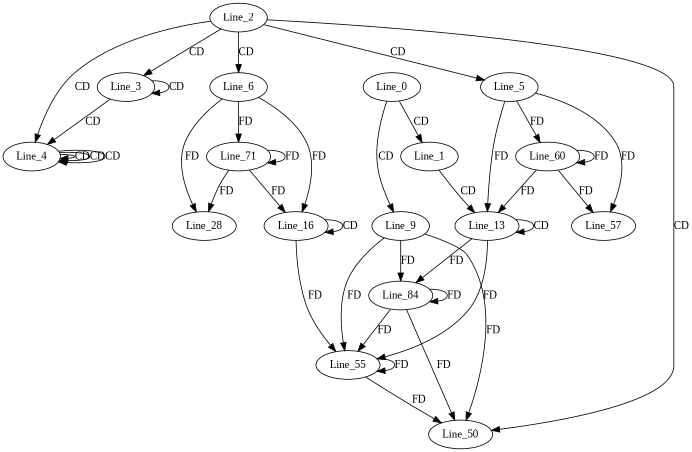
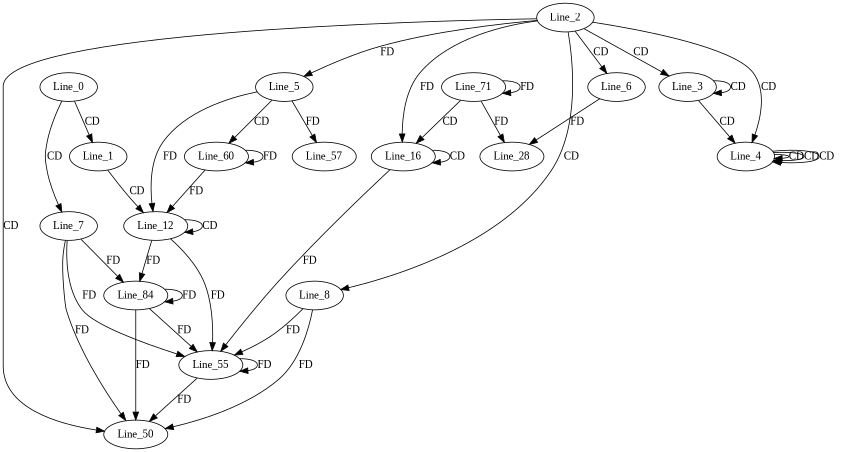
  digraph {
    fontname="Liberation Serif"
    node [fontname="Liberation Serif"]
    edge [fontname="Liberation Serif"]
    Line_0
    Line_1
-   Line_7 [label=Line_9]
-   Line_12 [label=Line_13]
+   Line_7
+   Line_12
    Line_2
    Line_3
    Line_4
    Line_5
    Line_6
+   Line_8
    n11 [label=Line_50]
    n12 [label=Line_60]
    n13 [label=Line_57]
    n14 [label=Line_71]
    n15 [label=Line_16]
    n16 [label=Line_28]
    n17 [label=Line_84]
    n18 [label=Line_55]
    Line_0 -> Line_1 [label=CD]
    Line_0 -> Line_7 [label=CD]
    Line_1 -> Line_12 [label=CD]
    Line_7 -> n11 [label=FD]
    Line_7 -> n17 [label=FD]
    Line_7 -> n18 [label=FD]
    Line_12 -> Line_12 [label=CD]
    Line_12 -> n17 [label=FD]
    Line_12 -> n18 [label=FD]
    Line_2 -> Line_3 [label=CD]
    Line_2 -> Line_4 [label=CD]
-   Line_2 -> Line_5 [label=CD]
+   Line_2 -> Line_5 [label=FD]
    Line_2 -> Line_6 [label=CD]
+   Line_2 -> Line_8 [label=CD]
    Line_2 -> n11 [label=CD]
    Line_3 -> Line_3 [label=CD]
    Line_3 -> Line_4 [label=CD]
    Line_4 -> Line_4 [label=CD]
    Line_4 -> Line_4 [label=CD]
    Line_4 -> Line_4 [label=CD]
    Line_5 -> Line_12 [label=FD]
-   Line_5 -> n12 [label=FD]
+   Line_5 -> n12 [label=CD]
    Line_5 -> n13 [label=FD]
-   Line_6 -> n14 [label=FD]
-   Line_6 -> n15 [label=FD]
+   Line_2 -> n15 [label=FD]
    Line_6 -> n16 [label=FD]
+   Line_8 -> n11 [label=FD]
+   Line_8 -> n18 [label=FD]
    n12 -> Line_12 [label=FD]
    n12 -> n12 [label=FD]
-   n12 -> n13 [label=FD]
    n14 -> n14 [label=FD]
-   n14 -> n15 [label=FD]
+   n14 -> n15 [label=CD]
    n14 -> n16 [label=FD]
    n15 -> n15 [label=CD]
    n15 -> n18 [label=FD]
    n17 -> n11 [label=FD]
    n17 -> n17 [label=FD]
    n17 -> n18 [label=FD]
    n18 -> n11 [label=FD]
    n18 -> n18 [label=FD]
  }
